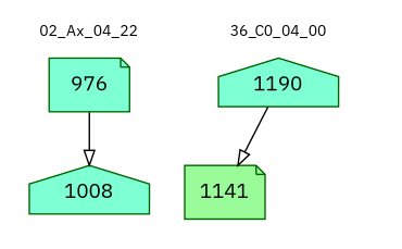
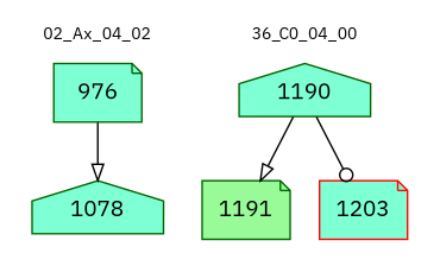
  digraph {
    fontname="IBM Plex Sans"
    node [color=darkgreen fillcolor=aquamarine fontname="IBM Plex Sans" shape=note style=filled]
    edge [arrowhead=onormal color=black fontname="IBM Plex Sans"]
    n1 [label=976]
-   n2 [label=1008 shape=house]
+   n2 [label=1078 shape=house]
    n3 [label=1190 shape=house]
-   n4 [fillcolor=palegreen label=1141]
+   n4 [fillcolor=palegreen label=1191]
+   n5 [color=red label=1203]
    subgraph cluster_1 {
      color=white
      fontsize=10
-     label="02_Ax_04_22"
+     label="02_Ax_04_02"
      n1
      n2
    }
    subgraph cluster_2 {
      color=white
      fontsize=10
      label="36_C0_04_00"
      n3
      n4
+     n5
    }
    n1 -> n2
    n3 -> n4
+   n3 -> n5 [arrowhead=odot]
  }
